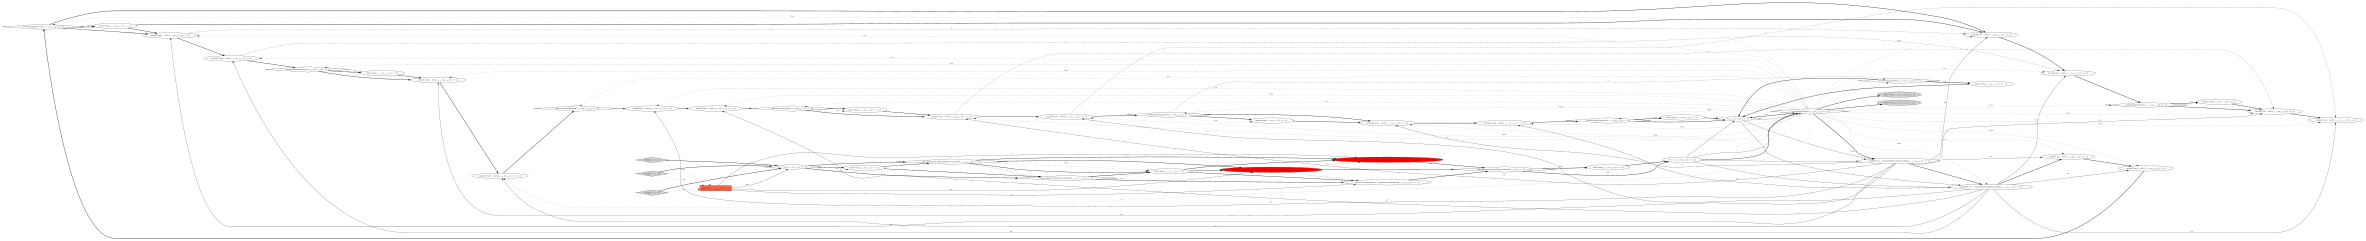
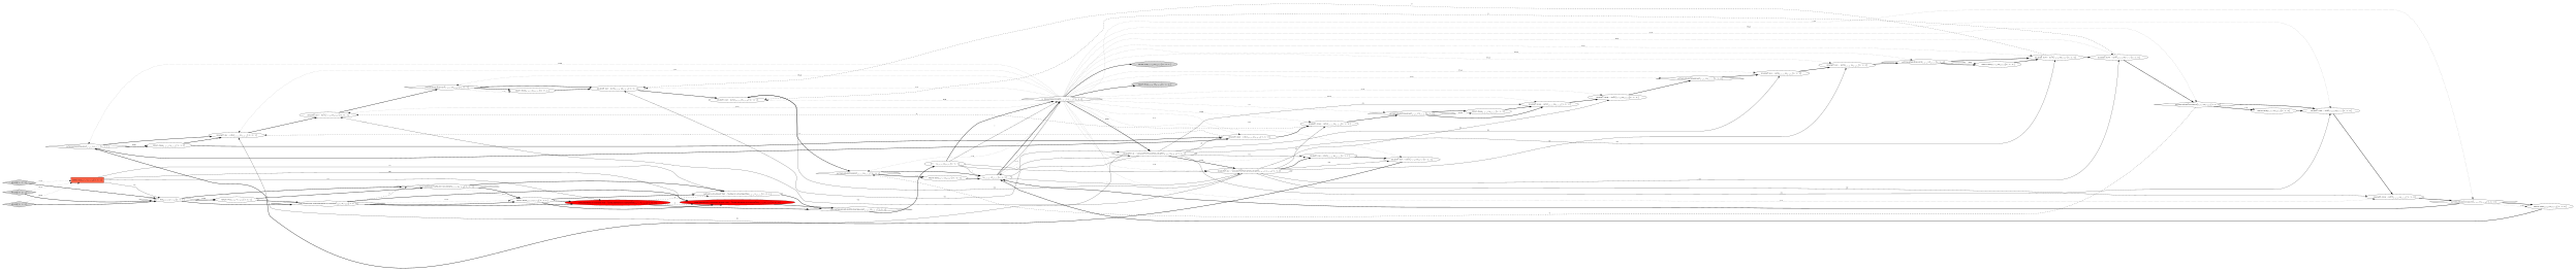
  digraph {
    fontname="Comic Neue"
    rankdir=LR
    node [fillcolor=white fontname="Comic Neue" shape=ellipse style=filled]
    edge [fontname="Comic Neue" style=bold]
    n1 [label="!Arrays.equals(d1x,d2x)@@@20@@@['1', '1', '1']" shape=diamond]
    n2 [label="double(( d1y = d1(1(@@@23@@@['0', '0', '1']"]
    n3 [label="double(( d1xs = d1(1(@@@23@@@['1', '1', '0']"]
    n4 [label="return false@@@21@@@['1', '1', '1']"]
    n5 [label="double(( d2y = d2(1(@@@24@@@['0', '0', '1']"]
    n6 [label="double(( d2xs = d2(1(@@@24@@@['1', '1', '0']"]
    n7 [label="double(( d2ys = d2(4(@@@39@@@['1', '1', '0']"]
    n8 [label="!Arrays.equals(d1ys,d2ys)@@@40@@@['1', '1', '0']" shape=diamond]
    n9 [label="double(( d2z = d2(2(@@@29@@@['0', '0', '1']"]
    n10 [label="return false@@@41@@@['1', '1', '0']"]
    n11 [label="double(( d1ye = d1(5(@@@43@@@['1', '1', '0']"]
    n12 [label="!Arrays.equals(d1z,d2z)@@@30@@@['0', '0', '1']" shape=diamond]
    n13 [label="!Arrays.equals(d1y,d2y)@@@25@@@['0', '0', '1']" shape=diamond]
    n14 [label="return false@@@26@@@['0', '0', '1']"]
    n15 [label="double(( d1z = d1(2(@@@28@@@['0', '0', '1']"]
    n16 [label="!(obj instanceof DefaultXYZDataset)@@@6@@@['0', '0', '1']" shape=diamond]
    n17 [label="DefaultXYZDataset that = (DefaultXYZDataset)obj@@@9@@@['0', '0', '1']"]
    n18 [label="return false@@@7@@@['1', '1', '1']"]
    n19 [label="!this.seriesKeys.equals(that.seriesKeys)@@@10@@@['1', '1', '1']" shape=diamond]
    n20 [fillcolor=red label="DefaultIntervalXYDataset that = (DefaultIntervalXYDataset)obj@@@9@@@['1', '0', '0']"]
    n21 [fillcolor=red label="DefaultIntervalXYDataset<String> that = (DefaultIntervalXYDataset)obj@@@9@@@['0', '1', '0']"]
    n22 [label="double(( d2ye = d2(5(@@@44@@@['1', '1', '0']"]
    n23 [label="double(( d2x = d2(0(@@@19@@@['1', '1', '1']"]
    n24 [label="!(obj instanceof DefaultIntervalXYDataset)@@@6@@@['1', '1', '0']" shape=diamond]
    n25 [label="!Arrays.equals(d1xs,d2xs)@@@25@@@['1', '1', '0']" shape=diamond]
    n26 [label="int i = 0@@@13@@@['1', '1', '1']"]
-   n27 [label="i++@@@15@@@['1', '1', '1']" shape=diamond]
+   n27 [label="i++@@@15@@@['1', '1', '1']"]
    n28 [label="i < this.seriesList.size()@@@14@@@['1', '1', '1']" shape=diamond]
    n29 [label="double(((( d1 = (double(((()this.seriesList.get(i)@@@16@@@['1', '1', '1']"]
    n30 [label="double(((( d2 = (double(((()that.seriesList.get(i)@@@17@@@['1', '1', '1']"]
    n31 [label="double(( d2xe = d2(2(@@@29@@@['1', '1', '0']"]
    n32 [label="!Arrays.equals(d1xe,d2xe)@@@30@@@['1', '1', '0']" shape=diamond]
    n33 [label="double(( d1y = d1(3(@@@33@@@['1', '1', '0']"]
    n34 [label="double(( d2y = d2(3(@@@34@@@['1', '1', '0']"]
    n35 [fillcolor=lightgray label="return true@@@34@@@['0', '0', '1']"]
    n36 [label="double(( d1ys = d1(4(@@@38@@@['1', '1', '0']"]
    n37 [fillcolor=lightgray label="return true@@@49@@@['1', '1', '0']"]
    n38 [label="double(( d1xe = d1(2(@@@28@@@['1', '1', '0']"]
    n39 [label="!Arrays.equals(d1y,d2y)@@@35@@@['1', '1', '0']" shape=diamond]
    n40 [label="double(( d1x = d1(0(@@@18@@@['1', '1', '1']"]
    n41 [label="!Arrays.equals(d1ye,d2ye)@@@45@@@['1', '1', '0']" shape=diamond]
    n42 [fillcolor=lightgray label="equals['0', '0', '1']" shape=diamond]
    n43 [fillcolor=tomato label="Object obj@@@2@@@['1', '1', '1']" shape=box]
    n44 [label="obj == this@@@3@@@['1', '1', '1']" shape=diamond]
    n45 [label="return true@@@4@@@['1', '1', '1']"]
    n46 [label="return false@@@31@@@['0', '0', '1']"]
    n47 [fillcolor=lightgray label="equals['1', '0', '0']" shape=diamond]
-   n48 [label="return false@@@11@@@['1', '1', '1']"]
    n49 [label="return false@@@36@@@['1', '1', '0']"]
    n50 [label="return false@@@26@@@['1', '1', '0']"]
    n51 [label="return false@@@46@@@['1', '1', '0']"]
    n52 [fillcolor=lightgray label="equals['0', '1', '0']" shape=diamond]
    n1 -> n2
    n1 -> n3
    n1 -> n4 [label=true style=dotted]
    n1 -> n4
    n2 -> n5
    n3 -> n2 [label=0 style=dashed]
    n3 -> n6
    n4 -> n2
    n4 -> n3
    n5 -> n13
    n6 -> n5 [label=0 style=dashed]
    n6 -> n25
    n7 -> n8
    n7 -> n9 [label=0 style=dashed]
    n8 -> n10 [label=true style=dotted]
    n8 -> n10
    n8 -> n11
    n8 -> n12 [label=0 style=dashed]
+   n9 -> n12
    n10 -> n11
    n11 -> n22
    n12 -> n27
    n12 -> n46 [label=true style=dotted]
    n12 -> n46
    n13 -> n14 [label=true style=dotted]
    n13 -> n14
    n13 -> n15
    n14 -> n15
    n15 -> n9
    n16 -> n17
    n16 -> n18 [label=true style=dotted]
    n16 -> n18
    n17 -> n19
    n18 -> n17
    n18 -> n20
    n18 -> n21
    n19 -> n26
-   n19 -> n48 [label=true style=dotted]
-   n19 -> n48
    n20 -> n17 [label=0 style=dashed]
    n20 -> n19
    n20 -> n21 [label=0 style=dashed]
    n21 -> n19
    n22 -> n41
    n23 -> n1
    n24 -> n16 [label=0 style=dashed]
    n24 -> n18 [label=true style=dotted]
    n24 -> n18
    n24 -> n20
    n24 -> n21
    n25 -> n38
    n25 -> n50
    n25 -> n50 [label=true style=dotted]
    n26 -> n27 [label=i style=solid]
    n26 -> n28 [label=i style=solid]
    n26 -> n28
    n26 -> n29 [label=i style=solid]
    n26 -> n30 [label=i style=solid]
    n27 -> n28
    n27 -> n28 [label=i style=solid]
    n27 -> n29 [label=i style=solid]
    n27 -> n30 [label=i style=solid]
    n28 -> n1 [label=true style=dotted]
    n28 -> n2 [label=true style=dotted]
    n28 -> n3 [label=true style=dotted]
    n28 -> n5 [label=true style=dotted]
    n28 -> n6 [label=true style=dotted]
    n28 -> n7 [label=true style=dotted]
    n28 -> n8 [label=true style=dotted]
    n28 -> n9 [label=true style=dotted]
    n28 -> n11 [label=true style=dotted]
    n28 -> n12 [label=true style=dotted]
    n28 -> n13 [label=true style=dotted]
    n28 -> n15 [label=true style=dotted]
    n28 -> n22 [label=true style=dotted]
    n28 -> n23 [label=true style=dotted]
    n28 -> n25 [label=true style=dotted]
    n28 -> n27 [label=true style=dotted]
    n28 -> n29
    n28 -> n29 [label=true style=dotted]
    n28 -> n30 [label=true style=dotted]
    n28 -> n31 [label=true style=dotted]
    n28 -> n32 [label=true style=dotted]
    n28 -> n33 [label=true style=dotted]
    n28 -> n34 [label=true style=dotted]
    n28 -> n35
    n28 -> n36 [label=true style=dotted]
    n28 -> n37
    n28 -> n38 [label=true style=dotted]
    n28 -> n39 [label=true style=dotted]
    n28 -> n40 [label=true style=dotted]
    n28 -> n41 [label=true style=dotted]
    n29 -> n2 [label=d1 style=solid]
    n29 -> n3 [label=d1 style=solid]
    n29 -> n11 [label=d1 style=solid]
    n29 -> n15 [label=d1 style=solid]
    n29 -> n30
    n29 -> n33 [label=d1 style=solid]
    n29 -> n36 [label=d1 style=solid]
    n29 -> n38 [label=d1 style=solid]
    n29 -> n40 [label=d1 style=solid]
    n30 -> n5 [label=d2 style=solid]
    n30 -> n6 [label=d2 style=solid]
    n30 -> n7 [label=d2 style=solid]
    n30 -> n9 [label=d2 style=solid]
    n30 -> n22 [label=d2 style=solid]
    n30 -> n23 [label=d2 style=solid]
    n30 -> n31 [label=d2 style=solid]
    n30 -> n34 [label=d2 style=solid]
    n30 -> n40
    n31 -> n32
    n32 -> n33
    n33 -> n34
    n34 -> n39
    n36 -> n7
    n36 -> n15 [label=0 style=dashed]
    n38 -> n31
    n39 -> n36
    n39 -> n49
    n39 -> n49 [label=true style=dotted]
    n40 -> n23
    n41 -> n27
    n41 -> n51 [label=true style=dotted]
    n41 -> n51
    n42 -> n43 [label=true style=dotted]
    n42 -> n44
    n43 -> n17 [label=obj style=solid]
    n43 -> n20 [label=obj style=solid]
    n43 -> n21 [label=obj style=solid]
    n43 -> n44 [label=obj style=solid]
    n44 -> n16
    n44 -> n24
    n44 -> n45 [label=true style=dotted]
    n44 -> n45
    n45 -> n16
    n45 -> n24
    n46 -> n27
    n47 -> n43 [label=true style=dotted]
    n47 -> n44
-   n48 -> n26
    n49 -> n36
    n50 -> n38
    n51 -> n27
    n52 -> n43 [label=true style=dotted]
    n52 -> n44
  }
